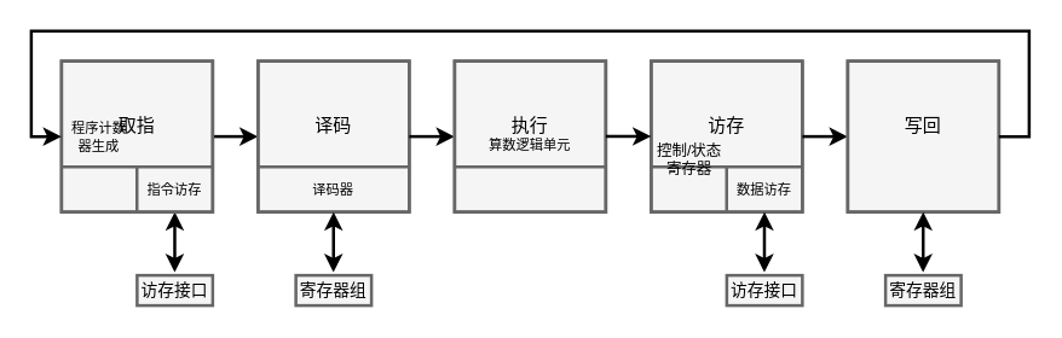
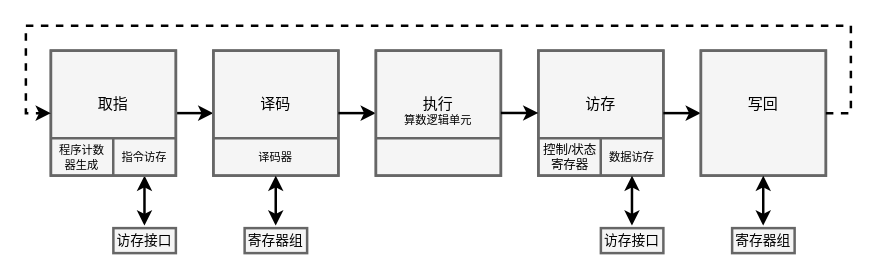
  <mxCell id="0" />
  <mxCell id="1" parent="0" />
  <mxCell id="2" value="" style="endArrow=classic;startArrow=classic;html=1;rounded=0;strokeWidth=2;" edge="1" parent="1"><mxGeometry width="50" height="50" relative="1" as="geometry"><mxPoint x="114.88" y="180" as="sourcePoint" /><mxPoint x="114.88" y="140" as="targetPoint" /></mxGeometry></mxCell>
  <mxCell id="3" value="&lt;span style=&quot;font-size: 11px;&quot;&gt;访存接口&lt;/span&gt;" style="whiteSpace=wrap;html=1;fillColor=#f5f5f5;strokeColor=#666666;gradientColor=none;rotation=0;shadow=0;strokeWidth=2;align=center;verticalAlign=middle;fontFamily=Helvetica;fontSize=12;fontColor=default;editable=1;movable=1;resizable=1;rotatable=1;deletable=1;locked=0;connectable=1;comic=0;" vertex="1" parent="1"><mxGeometry x="90" y="182" width="50" height="20" as="geometry" /></mxCell>
  <mxCell id="4" value="" style="endArrow=classic;startArrow=none;html=1;rounded=0;entryX=0;entryY=0.5;entryDx=0;entryDy=0;exitX=1;exitY=0.5;exitDx=0;exitDy=0;strokeWidth=2;startFill=0;" edge="1" parent="1" source="15" target="6"><mxGeometry width="50" height="50" relative="1" as="geometry"><mxPoint x="190" y="130" as="sourcePoint" /><mxPoint x="240" y="80" as="targetPoint" /></mxGeometry></mxCell>
  <mxCell id="5" value="" style="group" vertex="1" connectable="0" parent="1"><mxGeometry x="170" y="40" width="100" height="100" as="geometry" /></mxCell>
  <mxCell id="6" value="译码&lt;div&gt;&lt;br/&gt;&lt;/div&gt;" style="shape=stencil(tZRhD4IgEIZ/DV8bytr62qj+B+GpTAWHNPXfh561NG2tdPMD9x4893LjJIxXqSiBhFSLAgg7kTDMTaIk8wuvpijtKYb1OBRVCdKhFqsGIpQrZ00GtYrccFzpFKxyXZadCT36Pd3HuDRae4IyuhplXvIeJpT2Z2mDsKF2O0S7EOPSVyjAgUU96NXLz9T9JtTDKtRgkw5Mqet0YEpdpwNPd+2ozxMq/ZMafE1l3CtLj5nxq5BZYs1NR7NebDdES29mdvDGYznjZaEi47Gx8MFKrPIcx3epceuafVDna/ZXeXPcq/jb6oU7);whiteSpace=wrap;html=1;fillColor=#f5f5f5;strokeColor=#666666;gradientColor=none;rotation=0;shadow=0;strokeWidth=2;align=center;verticalAlign=middle;fontFamily=Helvetica;fontSize=12;fontColor=default;" vertex="1" parent="5"><mxGeometry width="100" height="100" as="geometry" /></mxCell>
  <mxCell id="7" value="" style="endArrow=none;html=1;rounded=0;strokeColor=#666666;strokeWidth=2;" edge="1" parent="5"><mxGeometry width="50" height="50" relative="1" as="geometry"><mxPoint y="70" as="sourcePoint" /><mxPoint x="100" y="70" as="targetPoint" /></mxGeometry></mxCell>
  <mxCell id="8" value="&lt;font style=&quot;font-size: 9px;&quot;&gt;译码器&lt;/font&gt;" style="text;html=1;align=center;verticalAlign=middle;whiteSpace=wrap;rounded=0;fontSize=10;" vertex="1" parent="5"><mxGeometry x="30" y="70" width="40" height="30" as="geometry" /></mxCell>
  <mxCell id="9" value="" style="endArrow=classic;startArrow=none;html=1;rounded=0;entryX=0;entryY=0.5;entryDx=0;entryDy=0;exitX=1;exitY=0.5;exitDx=0;exitDy=0;strokeWidth=2;startFill=0;" edge="1" parent="1" target="11"><mxGeometry width="50" height="50" relative="1" as="geometry"><mxPoint x="270" y="90" as="sourcePoint" /><mxPoint x="370" y="80" as="targetPoint" /></mxGeometry></mxCell>
  <mxCell id="10" value="" style="group" vertex="1" connectable="0" parent="1"><mxGeometry x="300" y="40" width="100" height="100" as="geometry" /></mxCell>
  <mxCell id="11" value="&lt;div&gt;执行&lt;/div&gt;&lt;div&gt;&lt;br&gt;&lt;/div&gt;" style="shape=stencil(tZRhD4IgEIZ/DV8bytr62qj+B+GpTAWHNPXfh561NG2tdPMD9x4893LjJIxXqSiBhFSLAgg7kTDMTaIk8wuvpijtKYb1OBRVCdKhFqsGIpQrZ00GtYrccFzpFKxyXZadCT36Pd3HuDRae4IyuhplXvIeJpT2Z2mDsKF2O0S7EOPSVyjAgUU96NXLz9T9JtTDKtRgkw5Mqet0YEpdpwNPd+2ozxMq/ZMafE1l3CtLj5nxq5BZYs1NR7NebDdES29mdvDGYznjZaEi47Gx8MFKrPIcx3epceuafVDna/ZXeXPcq/jb6oU7);whiteSpace=wrap;html=1;fillColor=#f5f5f5;strokeColor=#666666;gradientColor=none;rotation=0;shadow=0;strokeWidth=2;align=center;verticalAlign=middle;fontFamily=Helvetica;fontSize=12;fontColor=default;" vertex="1" parent="10"><mxGeometry width="100" height="100" as="geometry" /></mxCell>
  <mxCell id="12" value="" style="endArrow=none;html=1;rounded=0;strokeColor=#666666;strokeWidth=2;" edge="1" parent="10"><mxGeometry width="50" height="50" relative="1" as="geometry"><mxPoint y="70" as="sourcePoint" /><mxPoint x="100" y="70" as="targetPoint" /></mxGeometry></mxCell>
  <mxCell id="13" value="&lt;font style=&quot;font-size: 9px;&quot;&gt;算数逻辑单元&lt;/font&gt;" style="text;html=1;align=center;verticalAlign=middle;whiteSpace=wrap;rounded=0;fontSize=10;" vertex="1" parent="10"><mxGeometry x="20" y="40" width="60" height="30" as="geometry" /></mxCell>
  <mxCell id="14" value="" style="group" vertex="1" connectable="0" parent="1"><mxGeometry x="40" y="40" width="100" height="100" as="geometry" /></mxCell>
  <mxCell id="15" value="取指&lt;br&gt;&lt;div&gt;&lt;br/&gt;&lt;/div&gt;" style="shape=stencil(tZRhD4IgEIZ/DV8bytr62qj+B+GpTAWHNPXfh561NG2tdPMD9x4893LjJIxXqSiBhFSLAgg7kTDMTaIk8wuvpijtKYb1OBRVCdKhFqsGIpQrZ00GtYrccFzpFKxyXZadCT36Pd3HuDRae4IyuhplXvIeJpT2Z2mDsKF2O0S7EOPSVyjAgUU96NXLz9T9JtTDKtRgkw5Mqet0YEpdpwNPd+2ozxMq/ZMafE1l3CtLj5nxq5BZYs1NR7NebDdES29mdvDGYznjZaEi47Gx8MFKrPIcx3epceuafVDna/ZXeXPcq/jb6oU7);whiteSpace=wrap;html=1;fillColor=#f5f5f5;strokeColor=#666666;gradientColor=none;rotation=0;shadow=0;strokeWidth=2;align=center;verticalAlign=middle;fontFamily=Helvetica;fontSize=12;fontColor=default;" vertex="1" parent="14"><mxGeometry width="100" height="100" as="geometry" /></mxCell>
  <mxCell id="16" value="" style="endArrow=none;html=1;rounded=0;strokeColor=#666666;strokeWidth=2;" edge="1" parent="14"><mxGeometry width="50" height="50" relative="1" as="geometry"><mxPoint y="70" as="sourcePoint" /><mxPoint x="100" y="70" as="targetPoint" /></mxGeometry></mxCell>
  <mxCell id="17" value="" style="endArrow=none;html=1;rounded=0;strokeColor=#666666;strokeWidth=2;" edge="1" parent="14"><mxGeometry width="50" height="50" relative="1" as="geometry"><mxPoint x="49.9" y="100" as="sourcePoint" /><mxPoint x="49.9" y="70" as="targetPoint" /></mxGeometry></mxCell>
- <mxCell id="18" value="&lt;font style=&quot;font-size: 9px;&quot;&gt;程序计数器生成&lt;/font&gt;" style="text;html=1;align=center;verticalAlign=middle;whiteSpace=wrap;rounded=0;fontSize=10;" vertex="1" parent="14"><mxGeometry x="5" y="35" width="40" height="30" as="geometry" /></mxCell>
+ <mxCell id="18" value="&lt;font style=&quot;font-size: 9px;&quot;&gt;程序计数器生成&lt;/font&gt;" style="text;html=1;align=center;verticalAlign=middle;whiteSpace=wrap;rounded=0;fontSize=10;" vertex="1" parent="14"><mxGeometry x="5" y="70" width="40" height="30" as="geometry" /></mxCell>
  <mxCell id="19" value="&lt;font style=&quot;font-size: 9px;&quot;&gt;指令访存&lt;/font&gt;" style="text;html=1;align=center;verticalAlign=middle;whiteSpace=wrap;rounded=0;fontSize=10;" vertex="1" parent="14"><mxGeometry x="55" y="70" width="40" height="30" as="geometry" /></mxCell>
  <mxCell id="20" value="" style="group" vertex="1" connectable="0" parent="1"><mxGeometry x="430" y="40" width="100" height="100" as="geometry" /></mxCell>
  <mxCell id="21" value="访存&lt;div&gt;&lt;br/&gt;&lt;/div&gt;" style="shape=stencil(tZRhD4IgEIZ/DV8bytr62qj+B+GpTAWHNPXfh561NG2tdPMD9x4893LjJIxXqSiBhFSLAgg7kTDMTaIk8wuvpijtKYb1OBRVCdKhFqsGIpQrZ00GtYrccFzpFKxyXZadCT36Pd3HuDRae4IyuhplXvIeJpT2Z2mDsKF2O0S7EOPSVyjAgUU96NXLz9T9JtTDKtRgkw5Mqet0YEpdpwNPd+2ozxMq/ZMafE1l3CtLj5nxq5BZYs1NR7NebDdES29mdvDGYznjZaEi47Gx8MFKrPIcx3epceuafVDna/ZXeXPcq/jb6oU7);whiteSpace=wrap;html=1;fillColor=#f5f5f5;strokeColor=#666666;gradientColor=none;rotation=0;shadow=0;strokeWidth=2;align=center;verticalAlign=middle;fontFamily=Helvetica;fontSize=12;fontColor=default;" vertex="1" parent="20"><mxGeometry width="100" height="100" as="geometry" /></mxCell>
  <mxCell id="22" value="" style="endArrow=none;html=1;rounded=0;strokeColor=#666666;strokeWidth=2;" edge="1" parent="20"><mxGeometry width="50" height="50" relative="1" as="geometry"><mxPoint y="70" as="sourcePoint" /><mxPoint x="100" y="70" as="targetPoint" /></mxGeometry></mxCell>
  <mxCell id="23" value="" style="endArrow=none;html=1;rounded=0;strokeColor=#666666;strokeWidth=2;" edge="1" parent="20"><mxGeometry width="50" height="50" relative="1" as="geometry"><mxPoint x="49.9" y="100" as="sourcePoint" /><mxPoint x="49.9" y="70" as="targetPoint" /></mxGeometry></mxCell>
- <mxCell id="24" value="&lt;font size=&quot;1&quot;&gt;控制/状态&lt;br&gt;寄存器&lt;br&gt;&lt;/font&gt;" style="text;html=1;align=center;verticalAlign=middle;whiteSpace=wrap;rounded=0;fontSize=10;" vertex="1" parent="20"><mxGeometry x="3" y="50" width="45" height="30" as="geometry" /></mxCell>
+ <mxCell id="24" value="&lt;font size=&quot;1&quot;&gt;控制/状态&lt;br&gt;寄存器&lt;br&gt;&lt;/font&gt;" style="text;html=1;align=center;verticalAlign=middle;whiteSpace=wrap;rounded=0;fontSize=10;" vertex="1" parent="20"><mxGeometry x="3" y="70" width="45" height="30" as="geometry" /></mxCell>
  <mxCell id="25" value="&lt;font style=&quot;font-size: 9px;&quot;&gt;数据访存&lt;/font&gt;" style="text;html=1;align=center;verticalAlign=middle;whiteSpace=wrap;rounded=0;fontSize=10;" vertex="1" parent="20"><mxGeometry x="55" y="70" width="40" height="30" as="geometry" /></mxCell>
  <mxCell id="26" value="" style="endArrow=classic;startArrow=none;html=1;rounded=0;entryX=0;entryY=0.5;entryDx=0;entryDy=0;exitX=1;exitY=0.5;exitDx=0;exitDy=0;strokeWidth=2;startFill=0;" edge="1" parent="1"><mxGeometry width="50" height="50" relative="1" as="geometry"><mxPoint x="400" y="89.88" as="sourcePoint" /><mxPoint x="430" y="89.88" as="targetPoint" /></mxGeometry></mxCell>
  <mxCell id="27" value="" style="endArrow=classic;startArrow=classic;html=1;rounded=0;strokeWidth=2;" edge="1" parent="1"><mxGeometry width="50" height="50" relative="1" as="geometry"><mxPoint x="219.88" y="180" as="sourcePoint" /><mxPoint x="219.88" y="140" as="targetPoint" /></mxGeometry></mxCell>
  <mxCell id="28" value="&lt;span style=&quot;font-size: 11px;&quot;&gt;寄存器组&lt;/span&gt;" style="whiteSpace=wrap;html=1;fillColor=#f5f5f5;strokeColor=#666666;gradientColor=none;rotation=0;shadow=0;strokeWidth=2;align=center;verticalAlign=middle;fontFamily=Helvetica;fontSize=12;fontColor=default;editable=1;movable=1;resizable=1;rotatable=1;deletable=1;locked=0;connectable=1;comic=0;" vertex="1" parent="1"><mxGeometry x="195" y="182" width="50" height="20" as="geometry" /></mxCell>
  <mxCell id="29" value="" style="endArrow=classic;startArrow=classic;html=1;rounded=0;strokeWidth=2;" edge="1" parent="1"><mxGeometry width="50" height="50" relative="1" as="geometry"><mxPoint x="504.88" y="180" as="sourcePoint" /><mxPoint x="504.88" y="140" as="targetPoint" /></mxGeometry></mxCell>
  <mxCell id="30" value="&lt;span style=&quot;font-size: 11px;&quot;&gt;访存接口&lt;/span&gt;" style="whiteSpace=wrap;html=1;fillColor=#f5f5f5;strokeColor=#666666;gradientColor=none;rotation=0;shadow=0;strokeWidth=2;align=center;verticalAlign=middle;fontFamily=Helvetica;fontSize=12;fontColor=default;editable=1;movable=1;resizable=1;rotatable=1;deletable=1;locked=0;connectable=1;comic=0;" vertex="1" parent="1"><mxGeometry x="480" y="182" width="50" height="20" as="geometry" /></mxCell>
  <mxCell id="31" value="" style="endArrow=classic;startArrow=none;html=1;rounded=0;entryX=0;entryY=0.5;entryDx=0;entryDy=0;exitX=1;exitY=0.5;exitDx=0;exitDy=0;strokeWidth=2;startFill=0;" edge="1" parent="1" target="33"><mxGeometry width="50" height="50" relative="1" as="geometry"><mxPoint x="530" y="90" as="sourcePoint" /><mxPoint x="630" y="80" as="targetPoint" /></mxGeometry></mxCell>
  <mxCell id="32" value="" style="group" vertex="1" connectable="0" parent="1"><mxGeometry x="560" y="40" width="100" height="100" as="geometry" /></mxCell>
  <mxCell id="33" value="&lt;div&gt;写回&lt;/div&gt;&lt;div&gt;&lt;br&gt;&lt;/div&gt;" style="shape=stencil(tZRhD4IgEIZ/DV8bytr62qj+B+GpTAWHNPXfh561NG2tdPMD9x4893LjJIxXqSiBhFSLAgg7kTDMTaIk8wuvpijtKYb1OBRVCdKhFqsGIpQrZ00GtYrccFzpFKxyXZadCT36Pd3HuDRae4IyuhplXvIeJpT2Z2mDsKF2O0S7EOPSVyjAgUU96NXLz9T9JtTDKtRgkw5Mqet0YEpdpwNPd+2ozxMq/ZMafE1l3CtLj5nxq5BZYs1NR7NebDdES29mdvDGYznjZaEi47Gx8MFKrPIcx3epceuafVDna/ZXeXPcq/jb6oU7);whiteSpace=wrap;html=1;fillColor=#f5f5f5;strokeColor=#666666;gradientColor=none;rotation=0;shadow=0;strokeWidth=2;align=center;verticalAlign=middle;fontFamily=Helvetica;fontSize=12;fontColor=default;" vertex="1" parent="32"><mxGeometry width="100" height="100" as="geometry" /></mxCell>
  <mxCell id="34" value="" style="endArrow=classic;startArrow=classic;html=1;rounded=0;strokeWidth=2;" edge="1" parent="1"><mxGeometry width="50" height="50" relative="1" as="geometry"><mxPoint x="609.88" y="180" as="sourcePoint" /><mxPoint x="609.88" y="140" as="targetPoint" /></mxGeometry></mxCell>
  <mxCell id="35" value="&lt;span style=&quot;font-size: 11px;&quot;&gt;寄存器组&lt;/span&gt;" style="whiteSpace=wrap;html=1;fillColor=#f5f5f5;strokeColor=#666666;gradientColor=none;rotation=0;shadow=0;strokeWidth=2;align=center;verticalAlign=middle;fontFamily=Helvetica;fontSize=12;fontColor=default;editable=1;movable=1;resizable=1;rotatable=1;deletable=1;locked=0;connectable=1;comic=0;" vertex="1" parent="1"><mxGeometry x="585" y="182" width="50" height="20" as="geometry" /></mxCell>
- <mxCell id="36" style="edgeStyle=orthogonalEdgeStyle;rounded=0;orthogonalLoop=1;jettySize=auto;html=1;exitX=1;exitY=0.5;exitDx=0;exitDy=0;entryX=0;entryY=0.5;entryDx=0;entryDy=0;strokeWidth=2;" edge="1" parent="1" source="33" target="15"><mxGeometry relative="1" as="geometry"><Array as="points"><mxPoint x="680" y="90" /><mxPoint x="680" y="20" /><mxPoint x="20" y="20" /><mxPoint x="20" y="90" /></Array></mxGeometry></mxCell>
+ <mxCell id="36" style="edgeStyle=orthogonalEdgeStyle;rounded=0;orthogonalLoop=1;jettySize=auto;html=1;exitX=1;exitY=0.5;exitDx=0;exitDy=0;entryX=0;entryY=0.5;entryDx=0;entryDy=0;strokeWidth=2;dashed=1;" edge="1" parent="1" source="33" target="15"><mxGeometry relative="1" as="geometry"><Array as="points"><mxPoint x="680" y="90" /><mxPoint x="680" y="20" /><mxPoint x="20" y="20" /><mxPoint x="20" y="90" /></Array></mxGeometry></mxCell>
